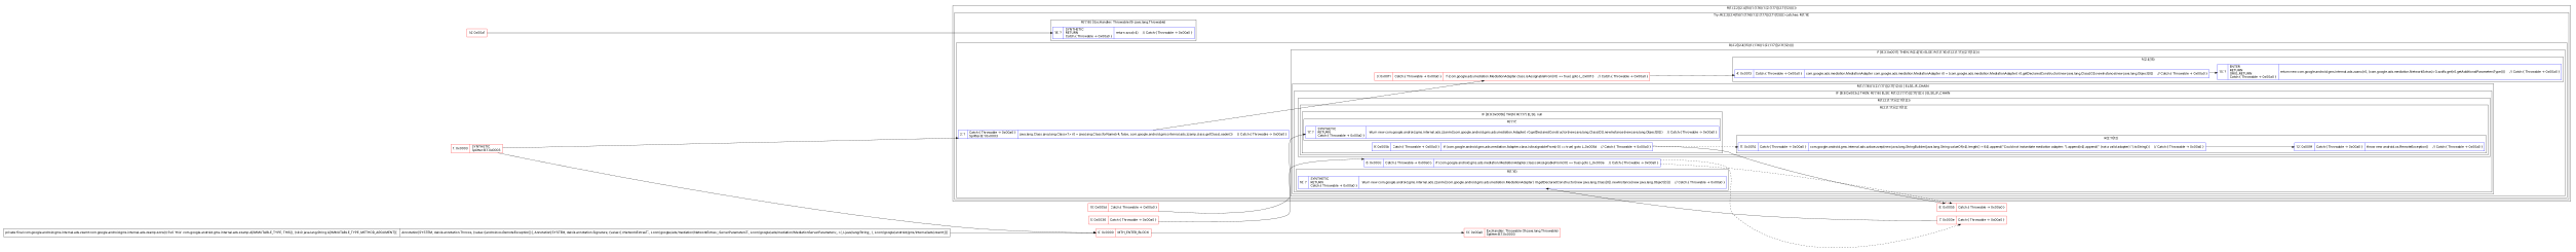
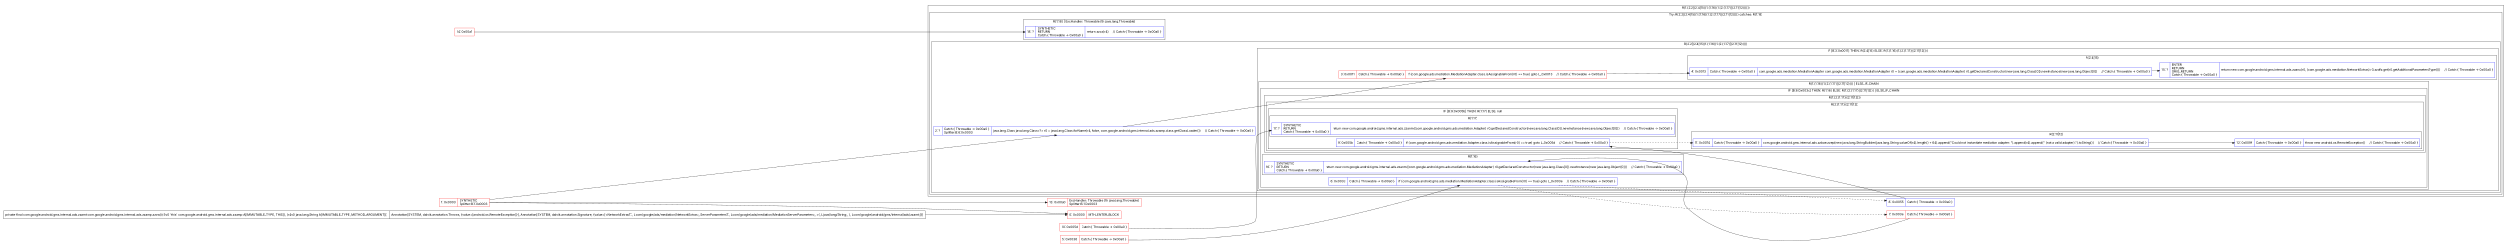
  digraph {
    fontname=Inter
    rankdir=LR
    node [color=blue fontname=Inter shape=record]
    edge [fontname=Inter]
    n1 [label="{4\:\ 0x0013|Catch:\{ Throwable \-\> 0x00a0 \}\l|com.google.ads.mediation.MediationAdapter com.google.ads.mediation.MediationAdapter r0 = (com.google.ads.mediation.MediationAdapter) r0.getDeclaredConstructor(new java.lang.Class[0]).newInstance(new java.lang.Object[0])     \/\/ Catch:\{ Throwable \-\> 0x00a0 \}\l}"]
    n2 [label="{15\:\ ?|ENTER\lRETURN\lORIG_RETURN\lCatch:\{ Throwable \-\> 0x00a0 \}\l|return new com.google.android.gms.internal.ads.zzanu(r0, (com.google.ads.mediation.NetworkExtras) r3.zzdfz.get(r0.getAdditionalParametersType()))     \/\/ Catch:\{ Throwable \-\> 0x00a0 \}\l}"]
    n3 [label="{16\:\ ?|SYNTHETIC\lRETURN\lCatch:\{ Throwable \-\> 0x00a0 \}\l|return new com.google.android.gms.internal.ads.zzanm((com.google.android.gms.ads.mediation.MediationAdapter) r0.getDeclaredConstructor(new java.lang.Class[0]).newInstance(new java.lang.Object[0]))     \/\/ Catch:\{ Throwable \-\> 0x00a0 \}\l}"]
    n4 [label="{17\:\ ?|SYNTHETIC\lRETURN\lCatch:\{ Throwable \-\> 0x00a0 \}\l|return new com.google.android.gms.internal.ads.zzanm((com.google.android.gms.ads.mediation.Adapter) r0.getDeclaredConstructor(new java.lang.Class[0]).newInstance(new java.lang.Object[0]))     \/\/ Catch:\{ Throwable \-\> 0x00a0 \}\l}"]
    n5 [label="{9\:\ 0x005b|Catch:\{ Throwable \-\> 0x00a0 \}\l|if (com.google.android.gms.ads.mediation.Adapter.class.isAssignableFrom(r0) == true) goto L_0x005d     \/\/ Catch:\{ Throwable \-\> 0x00a0 \}\l}"]
    n6 [label="{11\:\ 0x0074|Catch:\{ Throwable \-\> 0x00a0 \}\l|com.google.android.gms.internal.ads.zzbae.zzep(new java.lang.StringBuilder(java.lang.String.valueOf(r4).length() + 64).append(\"Could not instantiate mediation adapter: \").append(r4).append(\" (not a valid adapter).\").toString())     \/\/ Catch:\{ Throwable \-\> 0x00a0 \}\l}"]
    n7 [label="{12\:\ 0x009f|Catch:\{ Throwable \-\> 0x00a0 \}\l|throw new android.os.RemoteException()     \/\/ Catch:\{ Throwable \-\> 0x00a0 \}\l}"]
    n8 [label="{6\:\ 0x003c|Catch:\{ Throwable \-\> 0x00a0 \}\l|if (com.google.android.gms.ads.mediation.MediationAdapter.class.isAssignableFrom(r0) == true) goto L_0x003e     \/\/ Catch:\{ Throwable \-\> 0x00a0 \}\l}"]
    n9 [color=red label="{3\:\ 0x0011|Catch:\{ Throwable \-\> 0x00a0 \}\l|if (com.google.ads.mediation.MediationAdapter.class.isAssignableFrom(r0) == true) goto L_0x0013     \/\/ Catch:\{ Throwable \-\> 0x00a0 \}\l}"]
-   n10 [label="{2\:\ ?|Catch:\{ Throwable \-\> 0x00a0 \}\lSplitter:B:1:0x0003\l|java.lang.Class java.lang.Class\<?\> r0 = java.lang.Class.forName(r4, false, com.google.android.gms.internal.ads.zzamp.class.getClassLoader())     \/\/ Catch:\{ Throwable \-\> 0x00a0 \}\l}"]
+   n10 [label="{2\:\ ?|Catch:\{ Throwable \-\> 0x00a0 \}\lSplitter:B:6:0x0003\l|java.lang.Class java.lang.Class\<?\> r0 = java.lang.Class.forName(r4, false, com.google.android.gms.internal.ads.zzamp.class.getClassLoader())     \/\/ Catch:\{ Throwable \-\> 0x00a0 \}\l}"]
    n11 [label="{18\:\ ?|SYNTHETIC\lRETURN\lCatch:\{ Throwable \-\> 0x00a0 \}\l|return zzcx(r4)     \/\/ Catch:\{ Throwable \-\> 0x00a0 \}\l}"]
    n12 [color=red label="{7\:\ 0x003e|Catch:\{ Throwable \-\> 0x00a0 \}\l}"]
-   n13 [color=red label="{8\:\ 0x0055|Catch:\{ Throwable \-\> 0x00a0 \}\l}"]
+   n13 [label="{8\:\ 0x0055|Catch:\{ Throwable \-\> 0x00a0 \}\l}"]
    n14 [color=red label="{5\:\ 0x0036|Catch:\{ Throwable \-\> 0x00a0 \}\l}"]
    n15 [color=red label="{10\:\ 0x005d|Catch:\{ Throwable \-\> 0x00a0 \}\l}"]
    n16 [color=red label="{0\:\ 0x0000|MTH_ENTER_BLOCK\l}"]
    n17 [color=red label="{1\:\ 0x0003|SYNTHETIC\lSplitter:B:1:0x0003\l}"]
    n18 [color=red label="{13\:\ 0x00a0|ExcHandler: Throwable (th java.lang.Throwable)\lSplitter:B:1:0x0003\l}"]
    n19 [color=red label="{14\:\ 0x00a1}"]
    n20 [label="{private final com.google.android.gms.internal.ads.zzamt com.google.android.gms.internal.ads.zzamp.zzcw((r3v0 'this' com.google.android.gms.internal.ads.zzamp A[IMMUTABLE_TYPE, THIS]), (r4v0 java.lang.String A[IMMUTABLE_TYPE, METHOD_ARGUMENT]))  | Annotation[SYSTEM, dalvik.annotation.Throws, \{value=[android.os.RemoteException]\}], Annotation[SYSTEM, dalvik.annotation.Signature, \{value=[\<NetworkExtrasT::, Lcom\/google\/ads\/mediation\/NetworkExtras;, ServerParametersT:, Lcom\/google\/ads\/mediation\/MediationServerParameters;, \>(, Ljava\/lang\/String;, ), Lcom\/google\/android\/gms\/internal\/ads\/zzamt;]\}]\l}" color=""]
    subgraph cluster_1 {
      label="R(1:(2:2|(2:4|15)(1:(1:16)(1:(2:(1:17)|(2:11|12))))))"
      subgraph cluster_2 {
        label="Try: R(2:2|(2:4|15)(1:(1:16)(1:(2:(1:17)|(2:11|12))))) catches: R(1:18)"
        subgraph cluster_3 {
          label="R(2:2|(2:4|15)(1:(1:16)(1:(2:(1:17)|(2:11|12)))))"
          n10
          subgraph cluster_4 {
            label="IF [B:3:0x0011] THEN: R(2:4|15) ELSE: R(1:(1:16)(1:(2:(1:17)|(2:11|12))))"
            n9
            subgraph cluster_5 {
              label="R(2:4|15)"
              n1
              n2
            }
            subgraph cluster_6 {
              label="R(1:(1:16)(1:(2:(1:17)|(2:11|12)))) | ELSE_IF_CHAIN\l"
              subgraph cluster_7 {
                label="IF [B:6:0x003c] THEN: R(1:16) ELSE: R(1:(2:(1:17)|(2:11|12))) | ELSE_IF_CHAIN\l"
                n8
                subgraph cluster_8 {
                  label="R(1:16)"
                  n3
                }
                subgraph cluster_9 {
                  label="R(1:(2:(1:17)|(2:11|12)))"
                  subgraph cluster_10 {
                    label="R(2:(1:17)|(2:11|12))"
                    subgraph cluster_11 {
                      label="IF [B:9:0x005b] THEN: R(1:17) ELSE: null"
                      n5
                      subgraph cluster_12 {
                        label="R(1:17)"
                        n4
                      }
                    }
                    subgraph cluster_13 {
                      label="R(2:11|12)"
                      n6
                      n7
                    }
                  }
                }
              }
            }
          }
        }
        subgraph cluster_14 {
          label="R(1:18) | ExcHandler: Throwable (th java.lang.Throwable)\l"
          n11
        }
      }
    }
    subgraph cluster_15 {
      label="R(1:18) | ExcHandler: Throwable (th java.lang.Throwable)\l"
    }
    n1 -> n2
    n5 -> n6 [style=dashed]
    n6 -> n7
    n8 -> n12 [style=dashed]
    n8 -> n13 [style=dashed]
    n9 -> n1
    n10 -> n9
    n12 -> n3
-   n5 -> n13
+   n13 -> n5
    n14 -> n8
    n15 -> n4
    n17 -> n10
    n17 -> n16
-   n16 -> n18
+   n17 -> n18
    n19 -> n11
    n20 -> n16
  }
